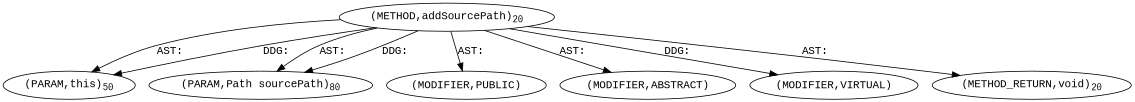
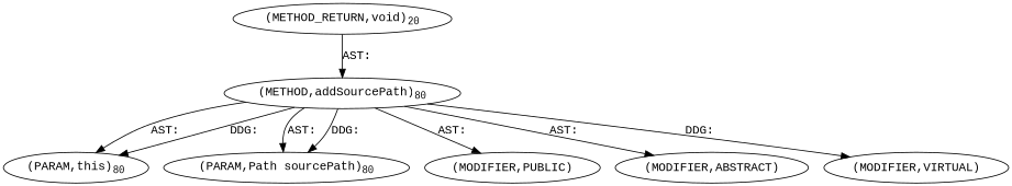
  digraph {
    fontname="Liberation Mono"
    node [fontname="Liberation Mono"]
    edge [fontname="Liberation Mono"]
-   n1 [label=<(METHOD,addSourcePath)<SUB>20</SUB>>]
-   n2 [label=<(PARAM,this)<SUB>50</SUB>>]
+   n1 [label=<(METHOD,addSourcePath)<SUB>80</SUB>>]
+   n2 [label=<(PARAM,this)<SUB>80</SUB>>]
    n3 [label=<(PARAM,Path sourcePath)<SUB>80</SUB>>]
    n4 [label=<(MODIFIER,PUBLIC)>]
    n5 [label=<(MODIFIER,ABSTRACT)>]
    n6 [label=<(MODIFIER,VIRTUAL)>]
    n7 [label=<(METHOD_RETURN,void)<SUB>20</SUB>>]
    n1 -> n2 [label="AST: "]
    n1 -> n2 [label="DDG: "]
    n1 -> n3 [label="AST: "]
    n1 -> n3 [label="DDG: "]
    n1 -> n4 [label="AST: "]
    n1 -> n5 [label="AST: "]
    n1 -> n6 [label="DDG: "]
-   n1 -> n7 [label="AST: "]
+   n7 -> n1 [label="AST: "]
  }
